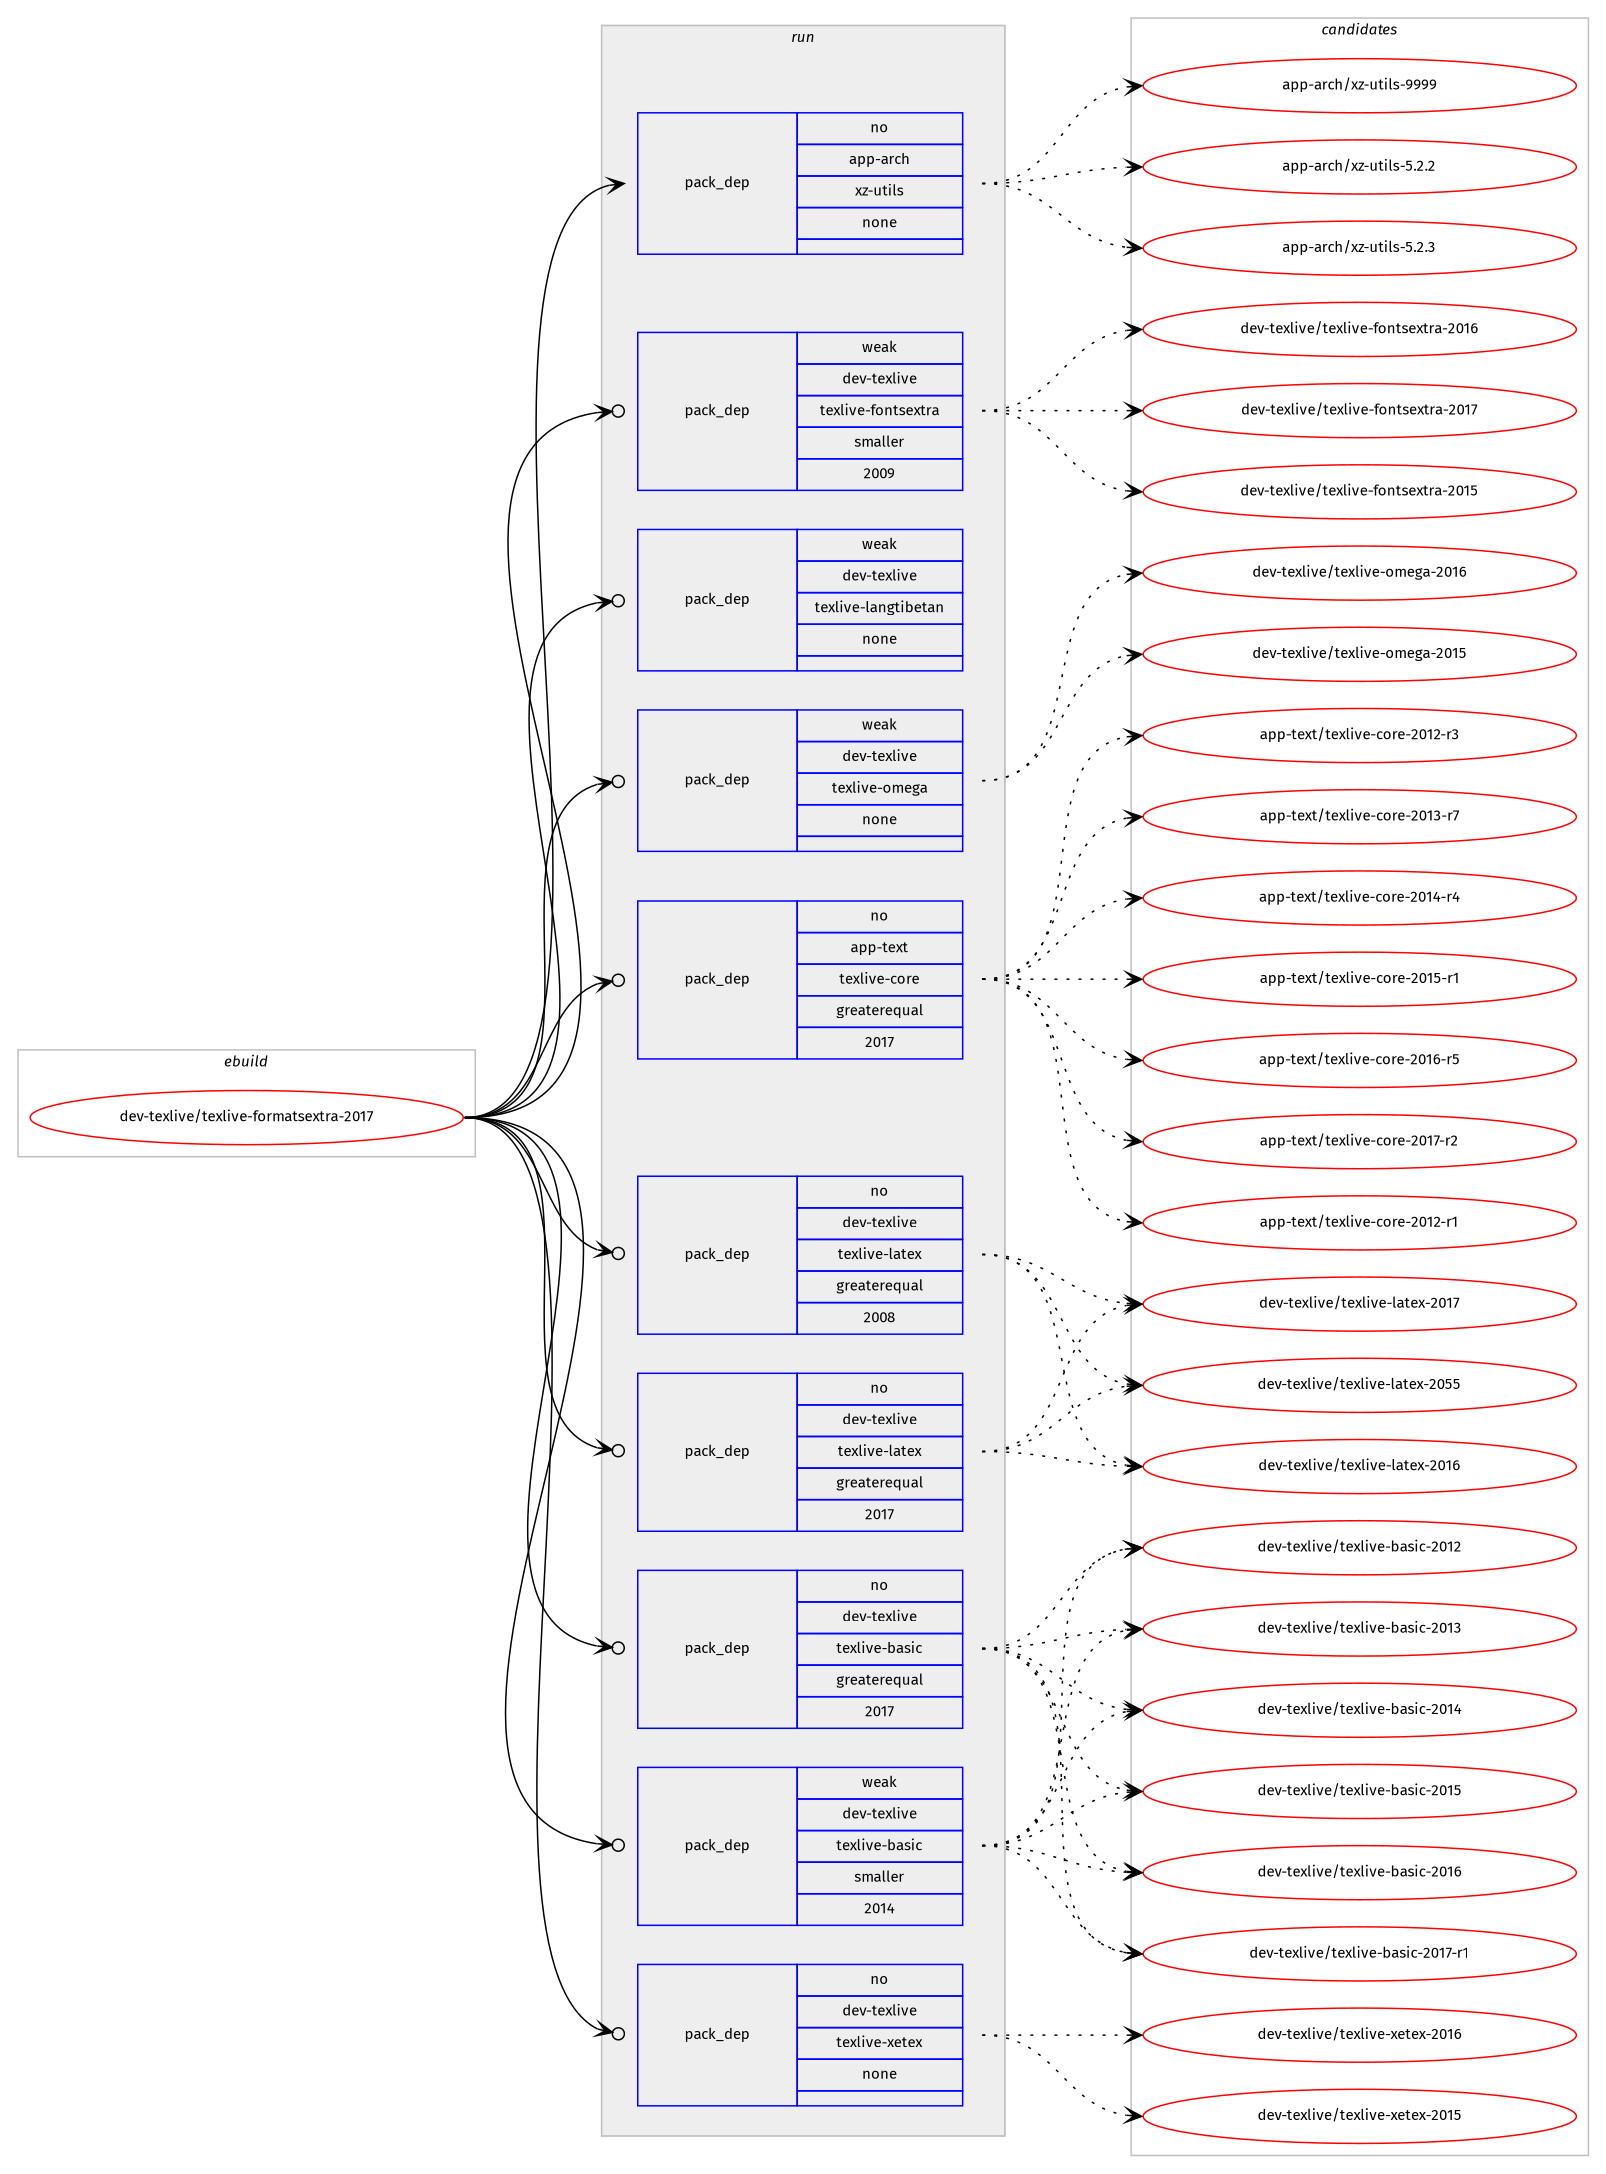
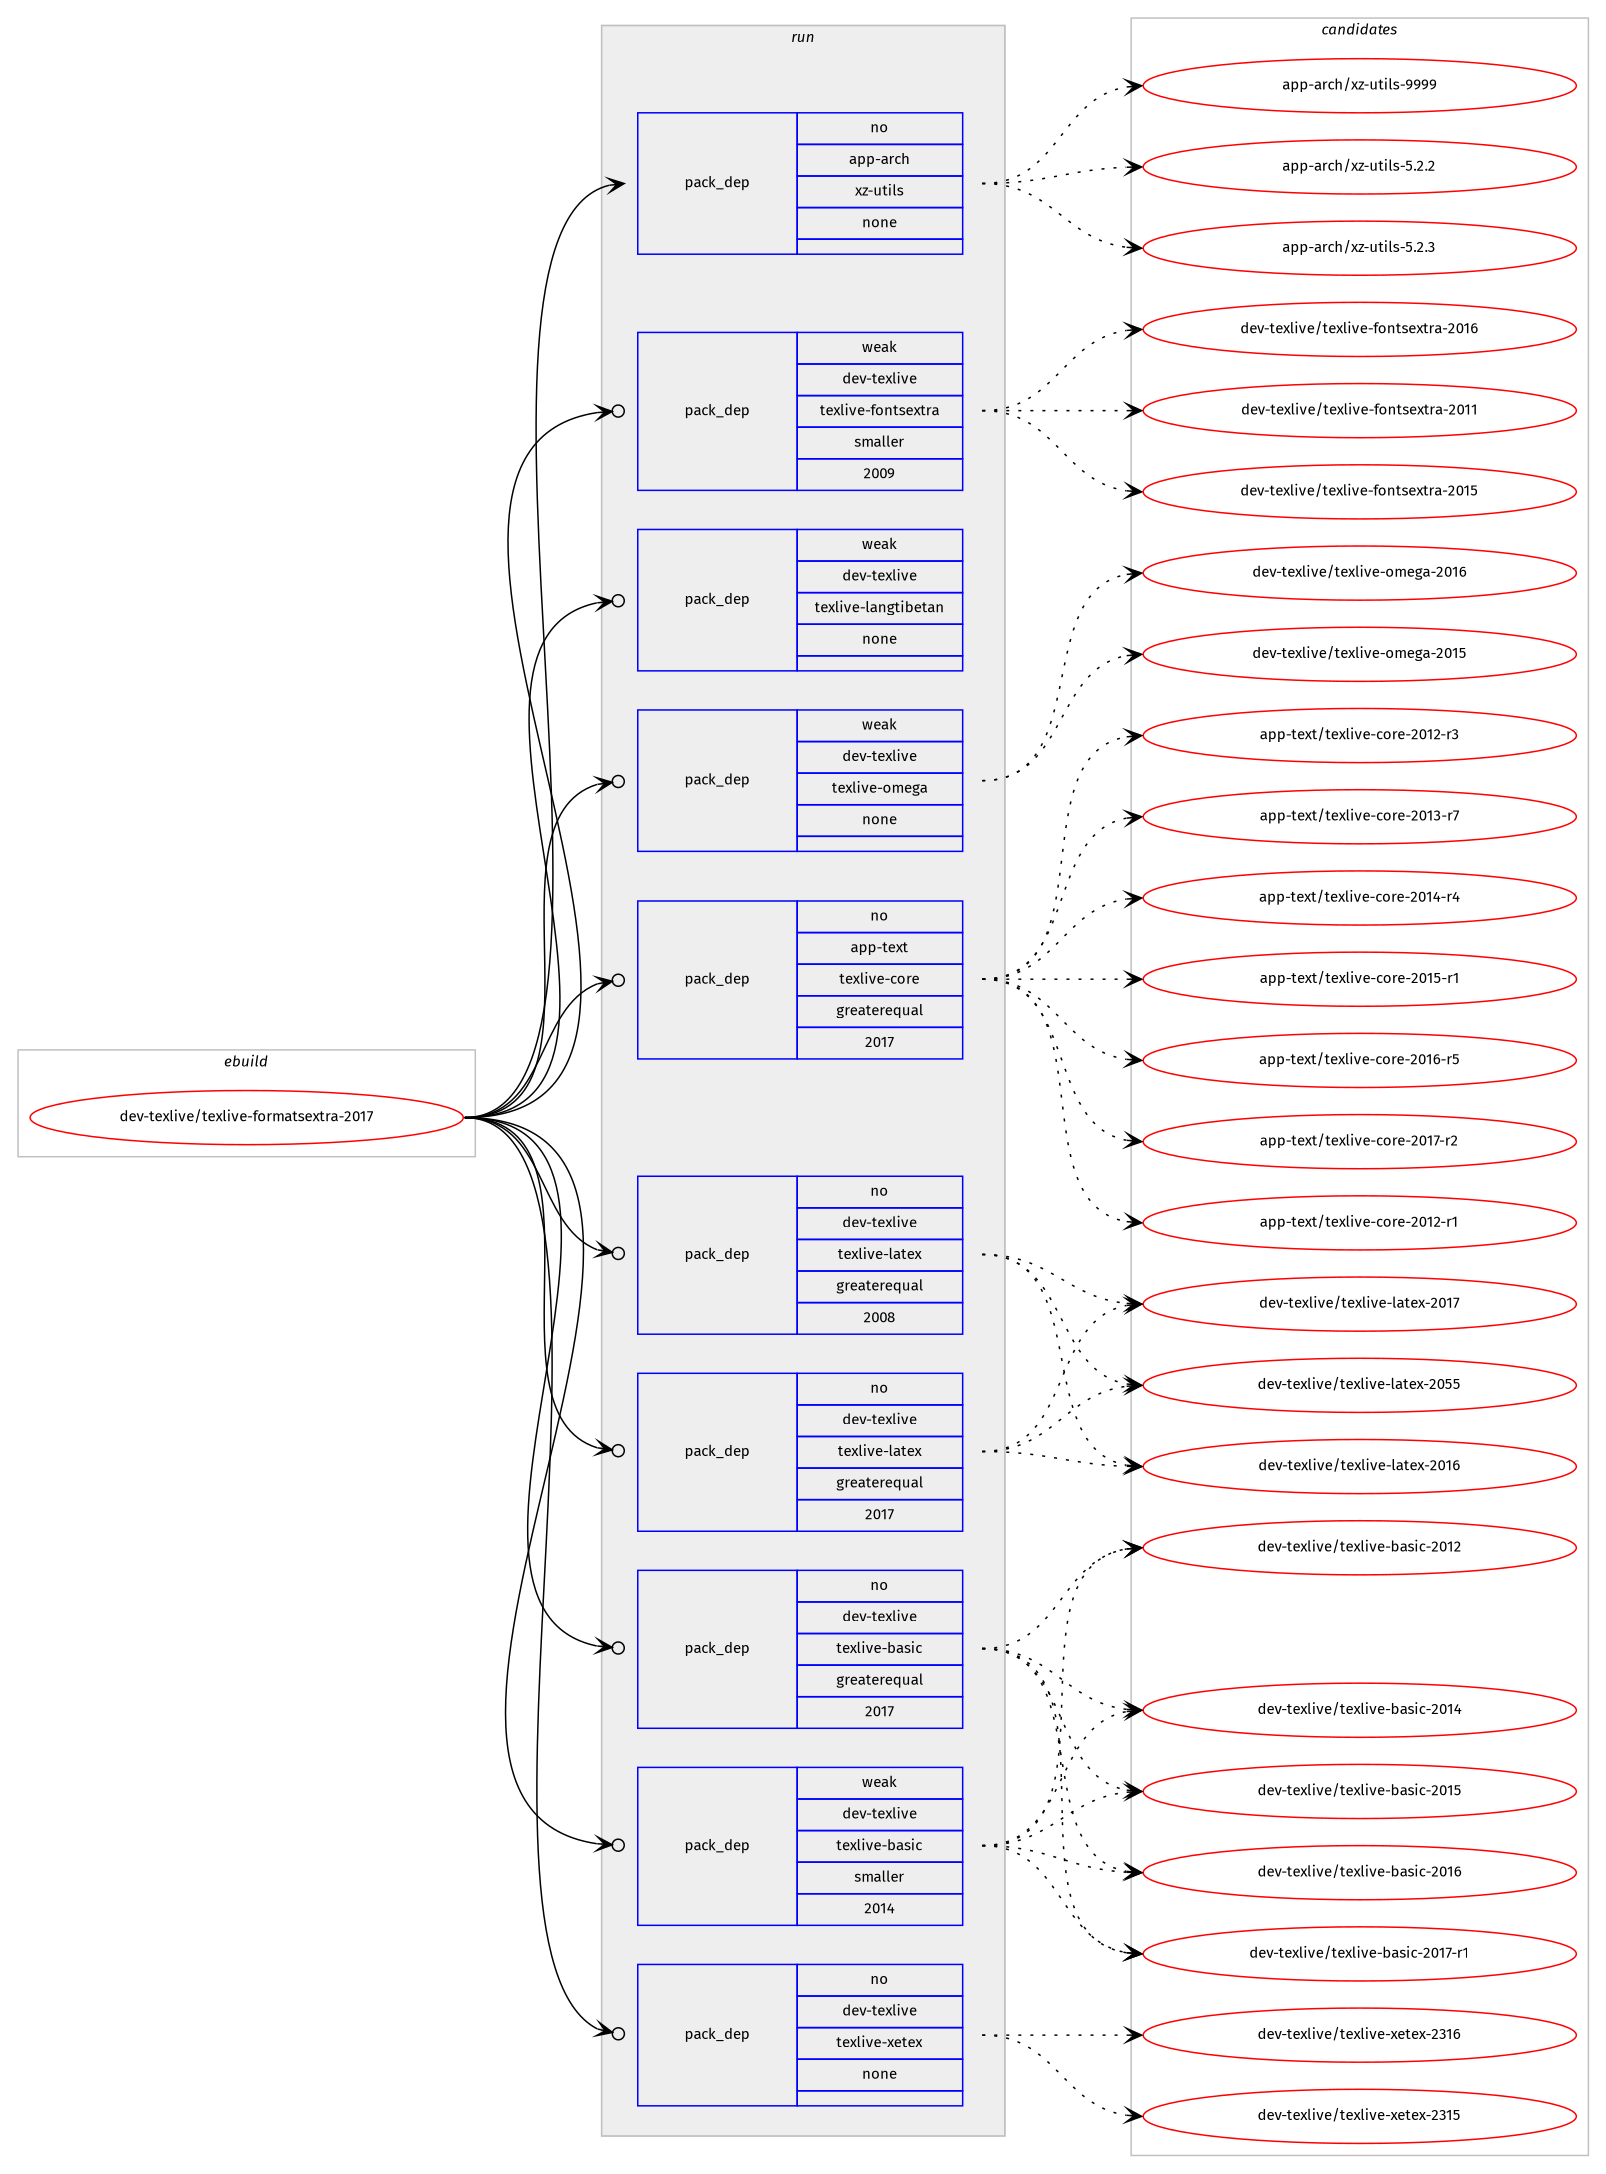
  digraph {
    compound=true
    concentrate=true
    fontname="Fira Sans"
    fontsize=10
    newrank=true
    rankdir=LR
    ranksep=1.5
    node [color=red fontname="Fira Sans" fontsize=10]
    edge [arrowhead=vee fontname="Fira Sans" headport=w style=dotted tailport=e weight=100]
    n1 [label="dev-texlive/texlive-formatsextra-2017" width=4]
    n2 [color=blue label=<<TABLE BORDER="0" CELLBORDER="1" CELLSPACING="0" CELLPADDING="4" WIDTH="220"><TR><TD ROWSPAN="6" CELLPADDING="30">pack_dep</TD></TR><TR><TD WIDTH="110">no</TD></TR><TR><TD>app-arch</TD></TR><TR><TD>xz-utils</TD></TR><TR><TD>none</TD></TR><TR><TD></TD></TR></TABLE>> shape=none]
    n3 [color=blue label=<<TABLE BORDER="0" CELLBORDER="1" CELLSPACING="0" CELLPADDING="4" WIDTH="220"><TR><TD ROWSPAN="6" CELLPADDING="30">pack_dep</TD></TR><TR><TD WIDTH="110">no</TD></TR><TR><TD>app-text</TD></TR><TR><TD>texlive-core</TD></TR><TR><TD>greaterequal</TD></TR><TR><TD>2017</TD></TR></TABLE>> shape=none]
    n4 [color=blue label=<<TABLE BORDER="0" CELLBORDER="1" CELLSPACING="0" CELLPADDING="4" WIDTH="220"><TR><TD ROWSPAN="6" CELLPADDING="30">pack_dep</TD></TR><TR><TD WIDTH="110">no</TD></TR><TR><TD>dev-texlive</TD></TR><TR><TD>texlive-basic</TD></TR><TR><TD>greaterequal</TD></TR><TR><TD>2017</TD></TR></TABLE>> shape=none]
    n5 [color=blue label=<<TABLE BORDER="0" CELLBORDER="1" CELLSPACING="0" CELLPADDING="4" WIDTH="220"><TR><TD ROWSPAN="6" CELLPADDING="30">pack_dep</TD></TR><TR><TD WIDTH="110">no</TD></TR><TR><TD>dev-texlive</TD></TR><TR><TD>texlive-latex</TD></TR><TR><TD>greaterequal</TD></TR><TR><TD>2008</TD></TR></TABLE>> shape=none]
    n6 [color=blue label=<<TABLE BORDER="0" CELLBORDER="1" CELLSPACING="0" CELLPADDING="4" WIDTH="220"><TR><TD ROWSPAN="6" CELLPADDING="30">pack_dep</TD></TR><TR><TD WIDTH="110">no</TD></TR><TR><TD>dev-texlive</TD></TR><TR><TD>texlive-latex</TD></TR><TR><TD>greaterequal</TD></TR><TR><TD>2017</TD></TR></TABLE>> shape=none]
    n7 [color=blue label=<<TABLE BORDER="0" CELLBORDER="1" CELLSPACING="0" CELLPADDING="4" WIDTH="220"><TR><TD ROWSPAN="6" CELLPADDING="30">pack_dep</TD></TR><TR><TD WIDTH="110">no</TD></TR><TR><TD>dev-texlive</TD></TR><TR><TD>texlive-xetex</TD></TR><TR><TD>none</TD></TR><TR><TD></TD></TR></TABLE>> shape=none]
    n8 [color=blue label=<<TABLE BORDER="0" CELLBORDER="1" CELLSPACING="0" CELLPADDING="4" WIDTH="220"><TR><TD ROWSPAN="6" CELLPADDING="30">pack_dep</TD></TR><TR><TD WIDTH="110">weak</TD></TR><TR><TD>dev-texlive</TD></TR><TR><TD>texlive-basic</TD></TR><TR><TD>smaller</TD></TR><TR><TD>2014</TD></TR></TABLE>> shape=none]
    n9 [color=blue label=<<TABLE BORDER="0" CELLBORDER="1" CELLSPACING="0" CELLPADDING="4" WIDTH="220"><TR><TD ROWSPAN="6" CELLPADDING="30">pack_dep</TD></TR><TR><TD WIDTH="110">weak</TD></TR><TR><TD>dev-texlive</TD></TR><TR><TD>texlive-fontsextra</TD></TR><TR><TD>smaller</TD></TR><TR><TD>2009</TD></TR></TABLE>> shape=none]
    n10 [color=blue label=<<TABLE BORDER="0" CELLBORDER="1" CELLSPACING="0" CELLPADDING="4" WIDTH="220"><TR><TD ROWSPAN="6" CELLPADDING="30">pack_dep</TD></TR><TR><TD WIDTH="110">weak</TD></TR><TR><TD>dev-texlive</TD></TR><TR><TD>texlive-langtibetan</TD></TR><TR><TD>none</TD></TR><TR><TD></TD></TR></TABLE>> shape=none]
    n11 [color=blue label=<<TABLE BORDER="0" CELLBORDER="1" CELLSPACING="0" CELLPADDING="4" WIDTH="220"><TR><TD ROWSPAN="6" CELLPADDING="30">pack_dep</TD></TR><TR><TD WIDTH="110">weak</TD></TR><TR><TD>dev-texlive</TD></TR><TR><TD>texlive-omega</TD></TR><TR><TD>none</TD></TR><TR><TD></TD></TR></TABLE>> shape=none]
    n12 [label="app-arch/xz-utils-5.2.2" width=4]
    n13 [label="app-arch/xz-utils-5.2.3" width=4]
    n14 [label="app-arch/xz-utils-9999" width=4]
    n15 [label="app-text/texlive-core-2012-r1" width=4]
    n16 [label="app-text/texlive-core-2012-r3" width=4]
    n17 [label="app-text/texlive-core-2013-r7" width=4]
    n18 [label="app-text/texlive-core-2014-r4" width=4]
    n19 [label="app-text/texlive-core-2015-r1" width=4]
    n20 [label="app-text/texlive-core-2016-r5" width=4]
    n21 [label="app-text/texlive-core-2017-r2" width=4]
    n22 [label="dev-texlive/texlive-basic-2012" width=4]
-   n23 [label="dev-texlive/texlive-basic-2013" width=4]
    n24 [label="dev-texlive/texlive-basic-2014" width=4]
    n25 [label="dev-texlive/texlive-basic-2015" width=4]
    n26 [label="dev-texlive/texlive-basic-2016" width=4]
    n27 [label="dev-texlive/texlive-basic-2017-r1" width=4]
    n28 [label="dev-texlive/texlive-latex-2055" width=4]
    n29 [label="dev-texlive/texlive-latex-2016" width=4]
    n30 [label="dev-texlive/texlive-latex-2017" width=4]
-   n31 [label="dev-texlive/texlive-xetex-2015" width=4]
-   n32 [label="dev-texlive/texlive-xetex-2016" width=4]
+   n31 [label="dev-texlive/texlive-xetex-2315" width=4]
+   n32 [label="dev-texlive/texlive-xetex-2316" width=4]
    n33 [label="dev-texlive/texlive-fontsextra-2015" width=4]
    n34 [label="dev-texlive/texlive-fontsextra-2016" width=4]
-   n35 [label="dev-texlive/texlive-fontsextra-2017" width=4]
+   n35 [label="dev-texlive/texlive-fontsextra-2011" width=4]
    n36 [label="dev-texlive/texlive-omega-2015" width=4]
    n37 [label="dev-texlive/texlive-omega-2016" width=4]
    subgraph cluster_1 {
      color=gray
      label=<<i>ebuild</i>>
      rank=same
      n1
    }
    subgraph cluster_2 {
      color=gray
      label=<<i>dependencies</i>>
      subgraph cluster_3 {
        color=gray
        fillcolor="#eeeeee"
        label=<<i>compile</i>>
        style=filled
        subgraph sub_4 {
          color=gray
          fillcolor="#eeeeee"
          label=<<i>compile</i>>
          style=filled
          n2
        }
      }
      subgraph cluster_5 {
        color=gray
        fillcolor="#eeeeee"
        label=<<i>compile and run</i>>
        style=filled
        subgraph sub_6 {
          color=gray
          fillcolor="#eeeeee"
          label=<<i>compile and run</i>>
          style=filled
          n3
        }
        subgraph sub_7 {
          color=gray
          fillcolor="#eeeeee"
          label=<<i>compile and run</i>>
          style=filled
          n4
        }
        subgraph sub_8 {
          color=gray
          fillcolor="#eeeeee"
          label=<<i>compile and run</i>>
          style=filled
          n5
        }
        subgraph sub_9 {
          color=gray
          fillcolor="#eeeeee"
          label=<<i>compile and run</i>>
          style=filled
          n6
        }
        subgraph sub_10 {
          color=gray
          fillcolor="#eeeeee"
          label=<<i>compile and run</i>>
          style=filled
          n7
        }
        subgraph sub_11 {
          color=gray
          fillcolor="#eeeeee"
          label=<<i>compile and run</i>>
          style=filled
          n8
        }
        subgraph sub_12 {
          color=gray
          fillcolor="#eeeeee"
          label=<<i>compile and run</i>>
          style=filled
          n9
        }
        subgraph sub_13 {
          color=gray
          fillcolor="#eeeeee"
          label=<<i>compile and run</i>>
          style=filled
          n10
        }
        subgraph sub_14 {
          color=gray
          fillcolor="#eeeeee"
          label=<<i>compile and run</i>>
          style=filled
          n11
        }
      }
      subgraph cluster_15 {
        color=gray
        fillcolor="#eeeeee"
        label=<<i>run</i>>
        style=filled
      }
    }
    subgraph cluster_16 {
      color=gray
      label=<<i>candidates</i>>
      rank=same
      subgraph sub_17 {
        color=black
        label=<<i>candidates</i>>
        nodesep=1
        rank=same
        n12
        n13
        n14
      }
      subgraph sub_18 {
        color=black
        label=<<i>candidates</i>>
        nodesep=1
        rank=same
        n15
        n16
        n17
        n18
        n19
        n20
        n21
      }
      subgraph sub_19 {
        color=black
        label=<<i>candidates</i>>
        nodesep=1
        rank=same
        n22
-       n23
        n24
        n25
        n26
        n27
      }
      subgraph sub_20 {
        color=black
        label=<<i>candidates</i>>
        nodesep=1
        rank=same
        n28
        n29
        n30
      }
      subgraph sub_21 {
        color=black
        label=<<i>candidates</i>>
        nodesep=1
        rank=same
        n28
        n29
        n30
      }
      subgraph sub_22 {
        color=black
        label=<<i>candidates</i>>
        nodesep=1
        rank=same
        n31
        n32
      }
      subgraph sub_23 {
        color=black
        label=<<i>candidates</i>>
        nodesep=1
        rank=same
        n22
-       n23
        n24
        n25
        n26
        n27
      }
      subgraph sub_24 {
        color=black
        label=<<i>candidates</i>>
        nodesep=1
        rank=same
        n33
        n34
        n35
      }
      subgraph sub_25 {
        color=black
        label=<<i>candidates</i>>
        nodesep=1
        rank=same
      }
      subgraph sub_26 {
        color=black
        label=<<i>candidates</i>>
        nodesep=1
        rank=same
        n36
        n37
      }
    }
    n1 -> n2 [style=solid weight=20]
    n1 -> n3 [arrowhead=odotvee style=solid weight=20]
    n1 -> n4 [arrowhead=odotvee style=solid weight=20]
    n1 -> n5 [arrowhead=odotvee style=solid weight=20]
    n1 -> n6 [arrowhead=odotvee style=solid weight=20]
    n1 -> n7 [arrowhead=odotvee style=solid weight=20]
    n1 -> n8 [arrowhead=odotvee style=solid weight=20]
    n1 -> n9 [arrowhead=odotvee style=solid weight=20]
    n1 -> n10 [arrowhead=odotvee style=solid weight=20]
    n1 -> n11 [arrowhead=odotvee style=solid weight=20]
    n2 -> n12
    n2 -> n13
    n2 -> n14
    n3 -> n15
    n3 -> n16
    n3 -> n17
    n3 -> n18
    n3 -> n19
    n3 -> n20
    n3 -> n21
    n4 -> n22
-   n4 -> n23
    n4 -> n24
    n4 -> n25
    n4 -> n26
    n4 -> n27
    n5 -> n28
    n5 -> n29
    n5 -> n30
    n6 -> n28
    n6 -> n29
    n6 -> n30
    n7 -> n31
    n7 -> n32
    n8 -> n22
-   n8 -> n23
    n8 -> n24
    n8 -> n25
    n8 -> n26
    n8 -> n27
    n9 -> n33
    n9 -> n34
    n9 -> n35
    n11 -> n36
    n11 -> n37
  }
